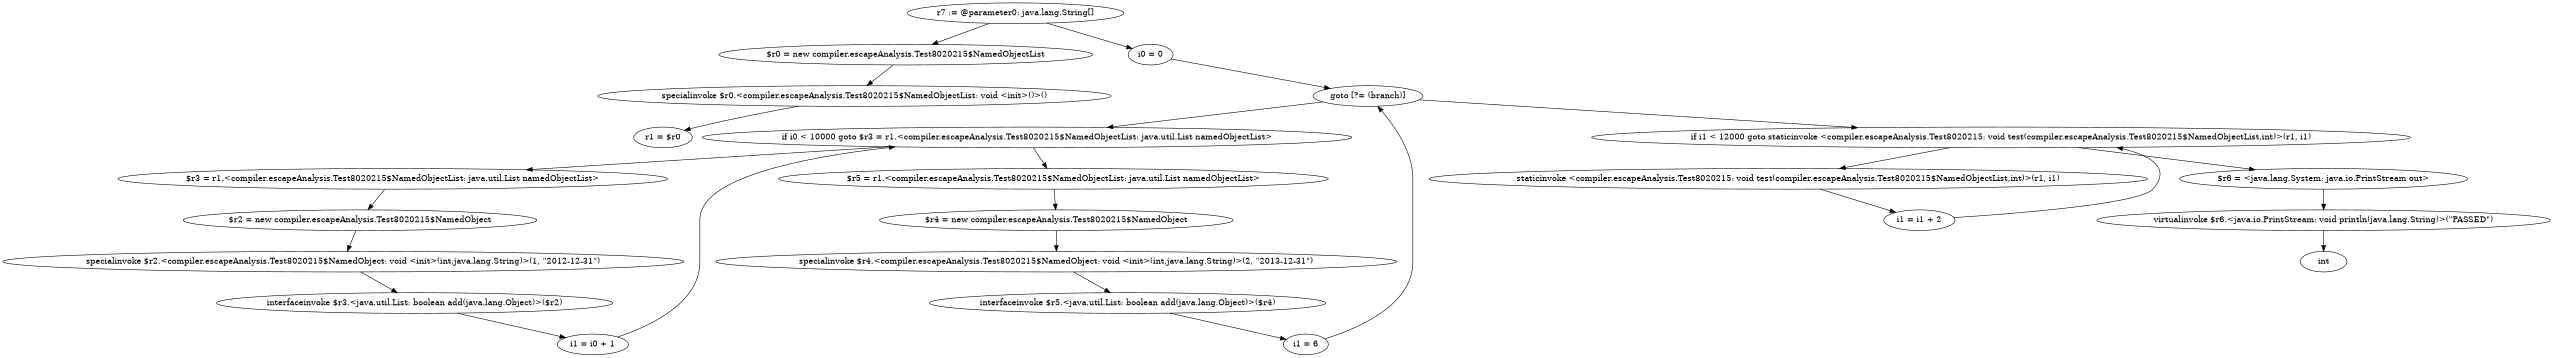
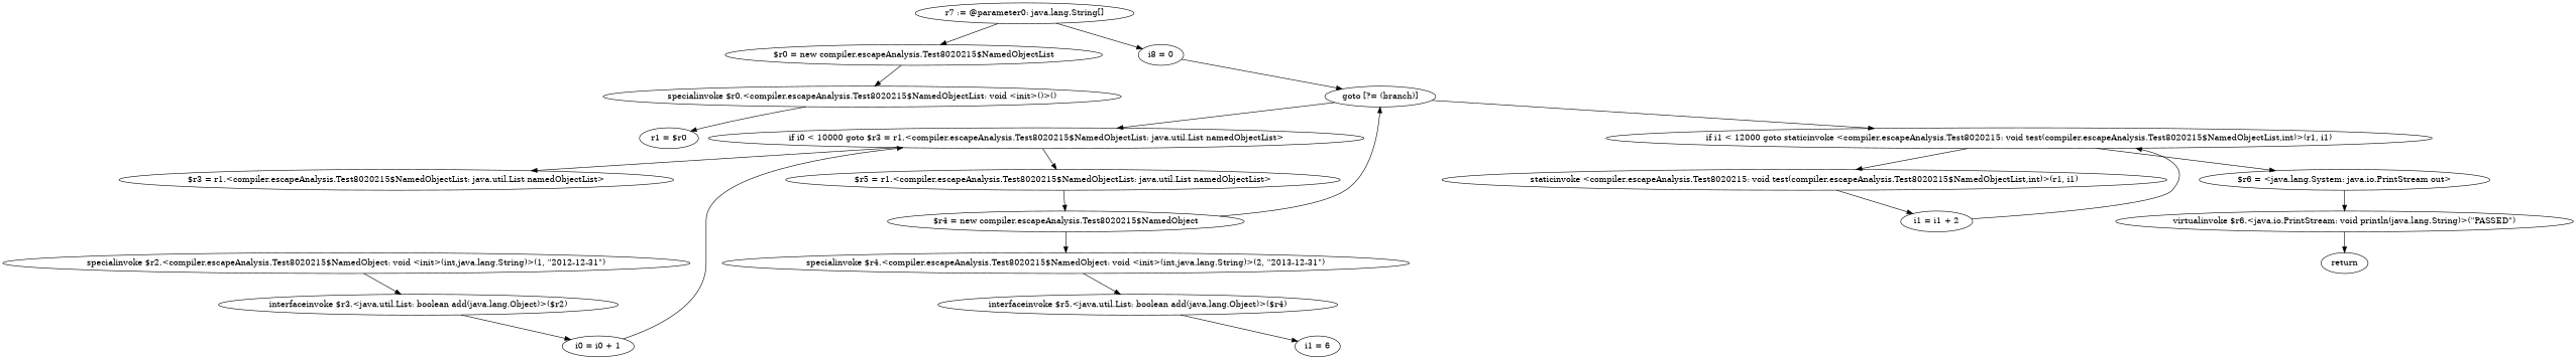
  digraph {
    "r7 := @parameter0: java.lang.String[]"
    "$r0 = new compiler.escapeAnalysis.Test8020215$NamedObjectList"
-   "i0 = 0"
+   "i0 = 0" [label="i8 = 0"]
    "specialinvoke $r0.<compiler.escapeAnalysis.Test8020215$NamedObjectList: void <init>()>()"
    "r1 = $r0"
    "goto [?= (branch)]"
    "if i0 < 10000 goto $r3 = r1.<compiler.escapeAnalysis.Test8020215$NamedObjectList: java.util.List namedObjectList>"
    "if i1 < 12000 goto staticinvoke <compiler.escapeAnalysis.Test8020215: void test(compiler.escapeAnalysis.Test8020215$NamedObjectList,int)>(r1, i1)"
    "$r3 = r1.<compiler.escapeAnalysis.Test8020215$NamedObjectList: java.util.List namedObjectList>"
    "$r5 = r1.<compiler.escapeAnalysis.Test8020215$NamedObjectList: java.util.List namedObjectList>"
    "staticinvoke <compiler.escapeAnalysis.Test8020215: void test(compiler.escapeAnalysis.Test8020215$NamedObjectList,int)>(r1, i1)"
    "$r6 = <java.lang.System: java.io.PrintStream out>"
-   "$r2 = new compiler.escapeAnalysis.Test8020215$NamedObject"
    "specialinvoke $r2.<compiler.escapeAnalysis.Test8020215$NamedObject: void <init>(int,java.lang.String)>(1, \"2012-12-31\")"
    "interfaceinvoke $r3.<java.util.List: boolean add(java.lang.Object)>($r2)"
-   "i0 = i0 + 1" [label="i1 = i0 + 1"]
+   "i0 = i0 + 1"
    "$r4 = new compiler.escapeAnalysis.Test8020215$NamedObject"
    "specialinvoke $r4.<compiler.escapeAnalysis.Test8020215$NamedObject: void <init>(int,java.lang.String)>(2, \"2013-12-31\")"
    "interfaceinvoke $r5.<java.util.List: boolean add(java.lang.Object)>($r4)"
    n20 [label="i1 = 6"]
    n21 [label="i1 = i1 + 2"]
    "virtualinvoke $r6.<java.io.PrintStream: void println(java.lang.String)>(\"PASSED\")"
-   return [label=int]
+   return
    "r7 := @parameter0: java.lang.String[]" -> "$r0 = new compiler.escapeAnalysis.Test8020215$NamedObjectList"
    "r7 := @parameter0: java.lang.String[]" -> "i0 = 0"
    "$r0 = new compiler.escapeAnalysis.Test8020215$NamedObjectList" -> "specialinvoke $r0.<compiler.escapeAnalysis.Test8020215$NamedObjectList: void <init>()>()"
    "i0 = 0" -> "goto [?= (branch)]"
    "specialinvoke $r0.<compiler.escapeAnalysis.Test8020215$NamedObjectList: void <init>()>()" -> "r1 = $r0"
    "goto [?= (branch)]" -> "if i0 < 10000 goto $r3 = r1.<compiler.escapeAnalysis.Test8020215$NamedObjectList: java.util.List namedObjectList>"
    "goto [?= (branch)]" -> "if i1 < 12000 goto staticinvoke <compiler.escapeAnalysis.Test8020215: void test(compiler.escapeAnalysis.Test8020215$NamedObjectList,int)>(r1, i1)"
    "if i0 < 10000 goto $r3 = r1.<compiler.escapeAnalysis.Test8020215$NamedObjectList: java.util.List namedObjectList>" -> "$r3 = r1.<compiler.escapeAnalysis.Test8020215$NamedObjectList: java.util.List namedObjectList>"
    "if i0 < 10000 goto $r3 = r1.<compiler.escapeAnalysis.Test8020215$NamedObjectList: java.util.List namedObjectList>" -> "$r5 = r1.<compiler.escapeAnalysis.Test8020215$NamedObjectList: java.util.List namedObjectList>"
    "if i1 < 12000 goto staticinvoke <compiler.escapeAnalysis.Test8020215: void test(compiler.escapeAnalysis.Test8020215$NamedObjectList,int)>(r1, i1)" -> "staticinvoke <compiler.escapeAnalysis.Test8020215: void test(compiler.escapeAnalysis.Test8020215$NamedObjectList,int)>(r1, i1)"
    "if i1 < 12000 goto staticinvoke <compiler.escapeAnalysis.Test8020215: void test(compiler.escapeAnalysis.Test8020215$NamedObjectList,int)>(r1, i1)" -> "$r6 = <java.lang.System: java.io.PrintStream out>"
-   "$r3 = r1.<compiler.escapeAnalysis.Test8020215$NamedObjectList: java.util.List namedObjectList>" -> "$r2 = new compiler.escapeAnalysis.Test8020215$NamedObject"
    "$r5 = r1.<compiler.escapeAnalysis.Test8020215$NamedObjectList: java.util.List namedObjectList>" -> "$r4 = new compiler.escapeAnalysis.Test8020215$NamedObject"
    "staticinvoke <compiler.escapeAnalysis.Test8020215: void test(compiler.escapeAnalysis.Test8020215$NamedObjectList,int)>(r1, i1)" -> n21
    "$r6 = <java.lang.System: java.io.PrintStream out>" -> "virtualinvoke $r6.<java.io.PrintStream: void println(java.lang.String)>(\"PASSED\")"
-   "$r2 = new compiler.escapeAnalysis.Test8020215$NamedObject" -> "specialinvoke $r2.<compiler.escapeAnalysis.Test8020215$NamedObject: void <init>(int,java.lang.String)>(1, \"2012-12-31\")"
    "specialinvoke $r2.<compiler.escapeAnalysis.Test8020215$NamedObject: void <init>(int,java.lang.String)>(1, \"2012-12-31\")" -> "interfaceinvoke $r3.<java.util.List: boolean add(java.lang.Object)>($r2)"
    "interfaceinvoke $r3.<java.util.List: boolean add(java.lang.Object)>($r2)" -> "i0 = i0 + 1"
    "i0 = i0 + 1" -> "if i0 < 10000 goto $r3 = r1.<compiler.escapeAnalysis.Test8020215$NamedObjectList: java.util.List namedObjectList>"
    "$r4 = new compiler.escapeAnalysis.Test8020215$NamedObject" -> "specialinvoke $r4.<compiler.escapeAnalysis.Test8020215$NamedObject: void <init>(int,java.lang.String)>(2, \"2013-12-31\")"
    "specialinvoke $r4.<compiler.escapeAnalysis.Test8020215$NamedObject: void <init>(int,java.lang.String)>(2, \"2013-12-31\")" -> "interfaceinvoke $r5.<java.util.List: boolean add(java.lang.Object)>($r4)"
    "interfaceinvoke $r5.<java.util.List: boolean add(java.lang.Object)>($r4)" -> n20
-   n20 -> "goto [?= (branch)]"
+   "$r4 = new compiler.escapeAnalysis.Test8020215$NamedObject" -> "goto [?= (branch)]"
    n21 -> "if i1 < 12000 goto staticinvoke <compiler.escapeAnalysis.Test8020215: void test(compiler.escapeAnalysis.Test8020215$NamedObjectList,int)>(r1, i1)"
    "virtualinvoke $r6.<java.io.PrintStream: void println(java.lang.String)>(\"PASSED\")" -> return
  }
